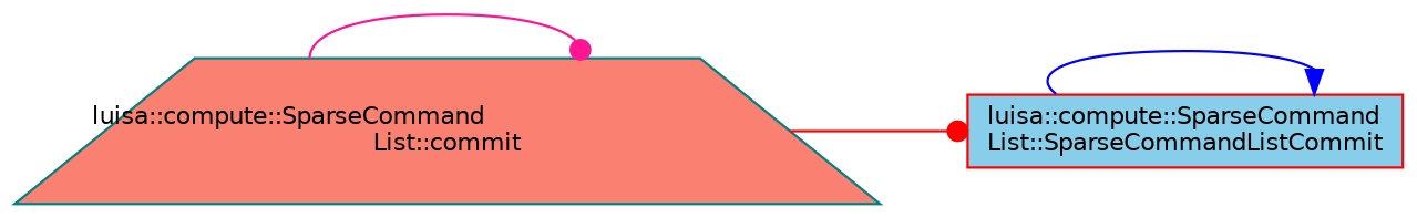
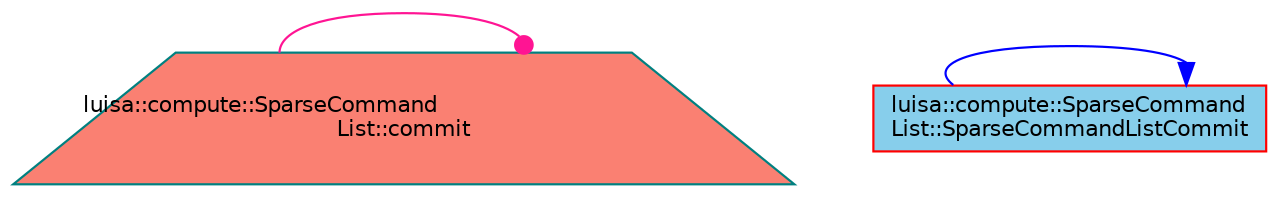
  digraph {
    rankdir=LR
    node [fontname=Helvetica fontsize=10 style=filled]
    edge [fontname=Helvetica fontsize=10 labelfontname=Helvetica labelfontsize=10 style=solid arrowhead=dot]
    n1 [color=teal fillcolor=salmon fontcolor=black height=0.2 label="luisa::compute::SparseCommand\lList::commit" shape=trapezium width=0.4]
    n2 [color=red fillcolor=skyblue height=0.2 label="luisa::compute::SparseCommand\lList::SparseCommandListCommit" shape=box width=0.4]
    n1 -> n1 [color=deeppink]
-   n1 -> n2 [color=red]
    n2 -> n2 [color=blue arrowhead=normal]
  }
